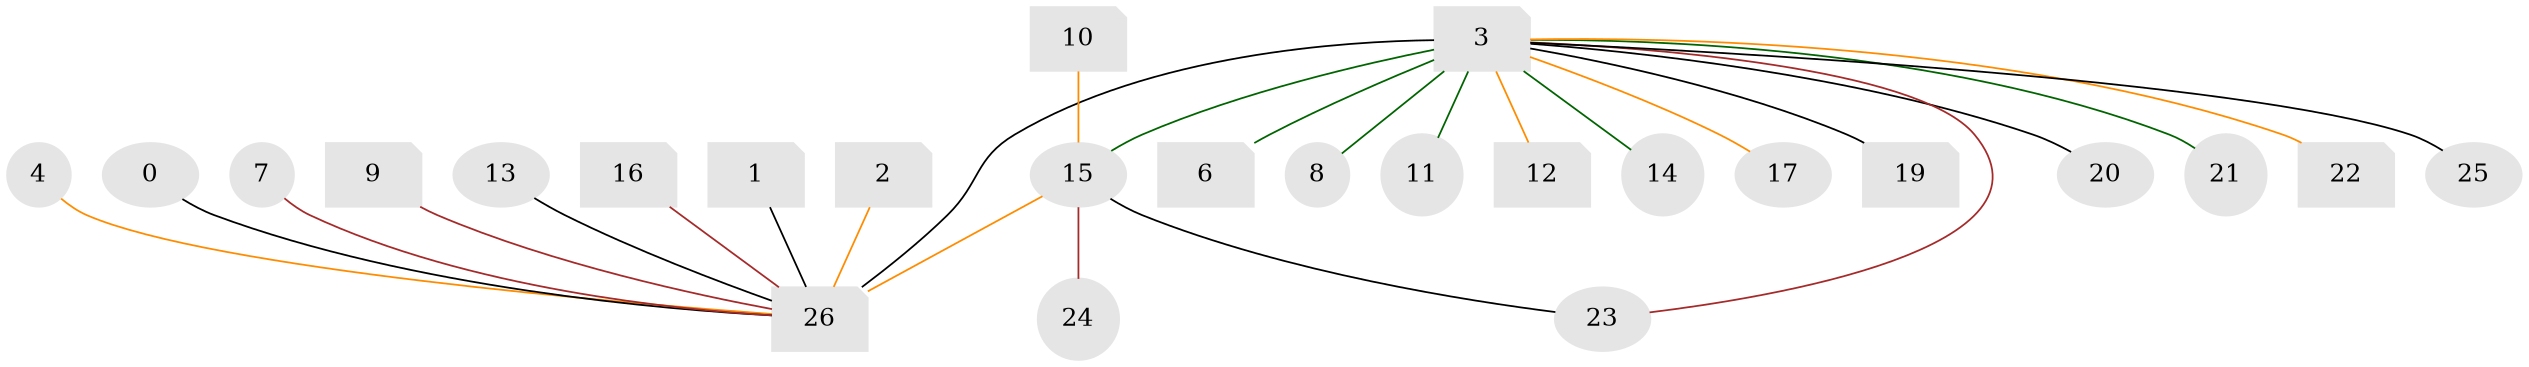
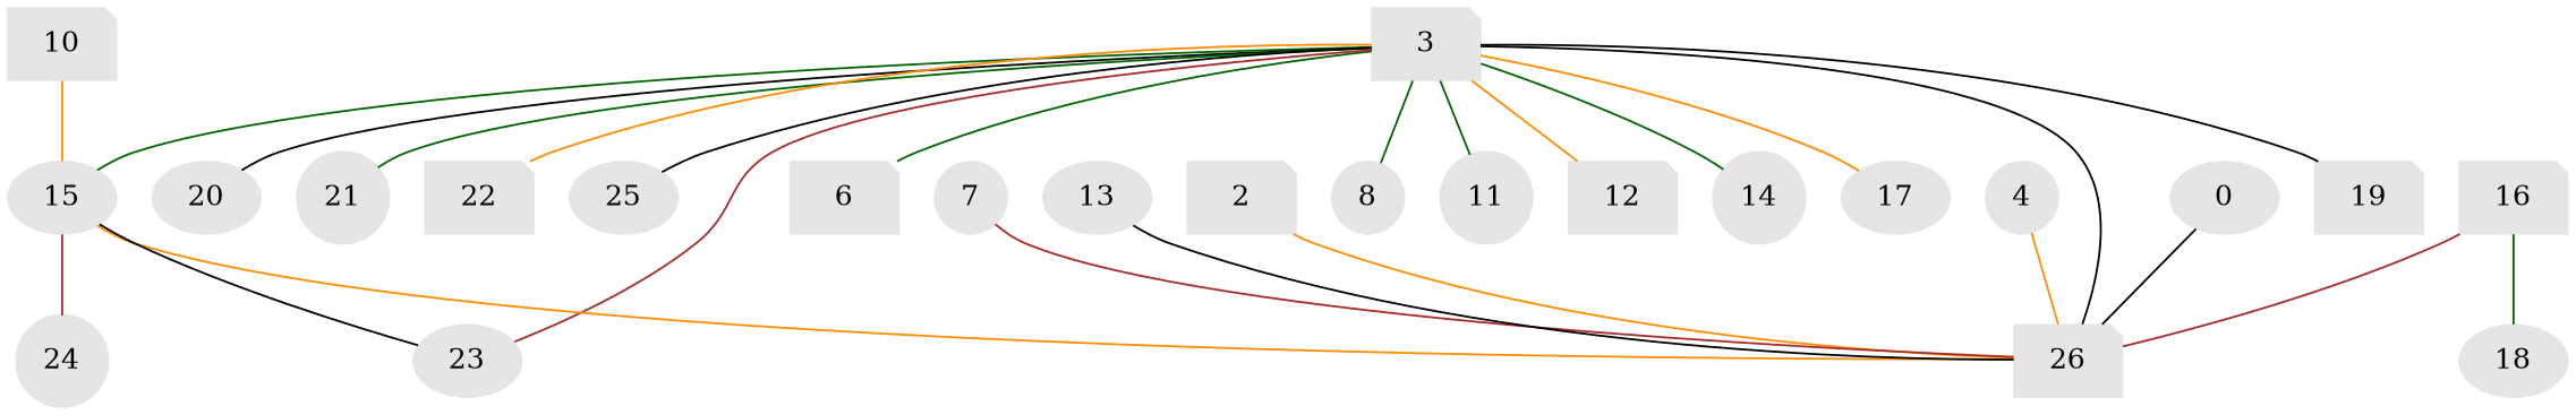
  graph {
    node [color=gray90 shape=note style=filled]
    edge [color=black weight=1.0]
-   1
    26
    2
    3
    6
    8 [shape=circle]
    11 [shape=circle]
    12
    14 [shape=circle]
    15 [shape=ellipse]
    17 [shape=ellipse]
    19
    20 [shape=ellipse]
    21 [shape=circle]
    22
    23 [shape=ellipse]
    25 [shape=ellipse]
    24 [shape=circle]
    4 [shape=circle]
    n20 [label=0 shape=ellipse]
    7 [shape=circle]
-   9
    10
    13 [shape=ellipse]
    16
-   1 -- 26
+   18 [shape=ellipse]
    2 -- 26 [color=darkorange]
    3 -- 26 [weight=4.0]
    3 -- 6 [color=darkgreen]
    3 -- 8 [color=darkgreen]
    3 -- 11 [color=darkgreen]
    3 -- 12 [color=darkorange]
    3 -- 14 [color=darkgreen]
    3 -- 15 [color=darkgreen weight=2.0]
    3 -- 17 [color=darkorange]
    3 -- 19
    3 -- 20
    3 -- 21 [color=darkgreen]
    3 -- 22 [color=darkorange]
    3 -- 23 [color=brown]
    3 -- 25
    15 -- 26 [color=darkorange weight=2.0]
    15 -- 23
    15 -- 24 [color=brown]
    4 -- 26 [color=darkorange]
    n20 -- 26
    7 -- 26 [color=brown]
-   9 -- 26 [color=brown]
    10 -- 15 [color=darkorange]
    13 -- 26
    16 -- 26 [color=brown]
+   16 -- 18 [color=darkgreen]
  }
